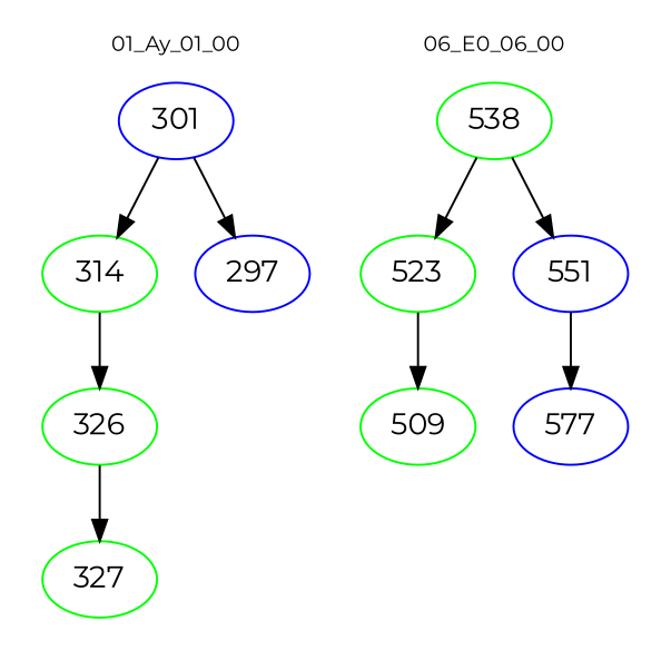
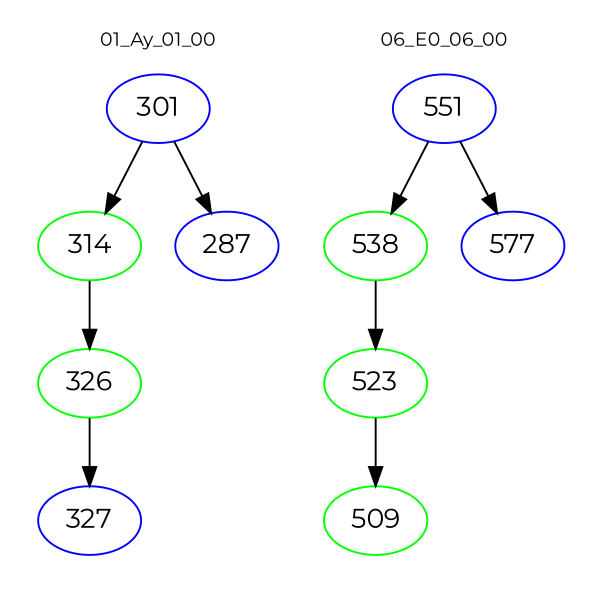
  digraph {
    fontname=Montserrat
    node [color=green fontname=Montserrat]
    edge [color=black fontname=Montserrat]
    n1 [label=314]
    n2 [color=blue label=301]
    n3 [label=326]
-   n4 [color=blue label=297]
-   n5 [label=327]
+   n4 [color=blue label=287]
+   n5 [color=blue label=327]
    n6 [label=538]
    n7 [label=523]
    n8 [color=blue label=551]
    n9 [label=509]
    n10 [color=blue label=577]
    subgraph cluster_1 {
      color=white
      fontsize=10
      label="01_Ay_01_00"
      n1
      n2
      n3
      n4
      n5
    }
    subgraph cluster_2 {
      color=white
      fontsize=10
      label="06_E0_06_00"
      n6
      n7
      n8
      n9
      n10
    }
    n1 -> n3
    n2 -> n1
    n2 -> n4
    n3 -> n5
    n6 -> n7
-   n6 -> n8
+   n8 -> n6
    n7 -> n9
    n8 -> n10
  }
